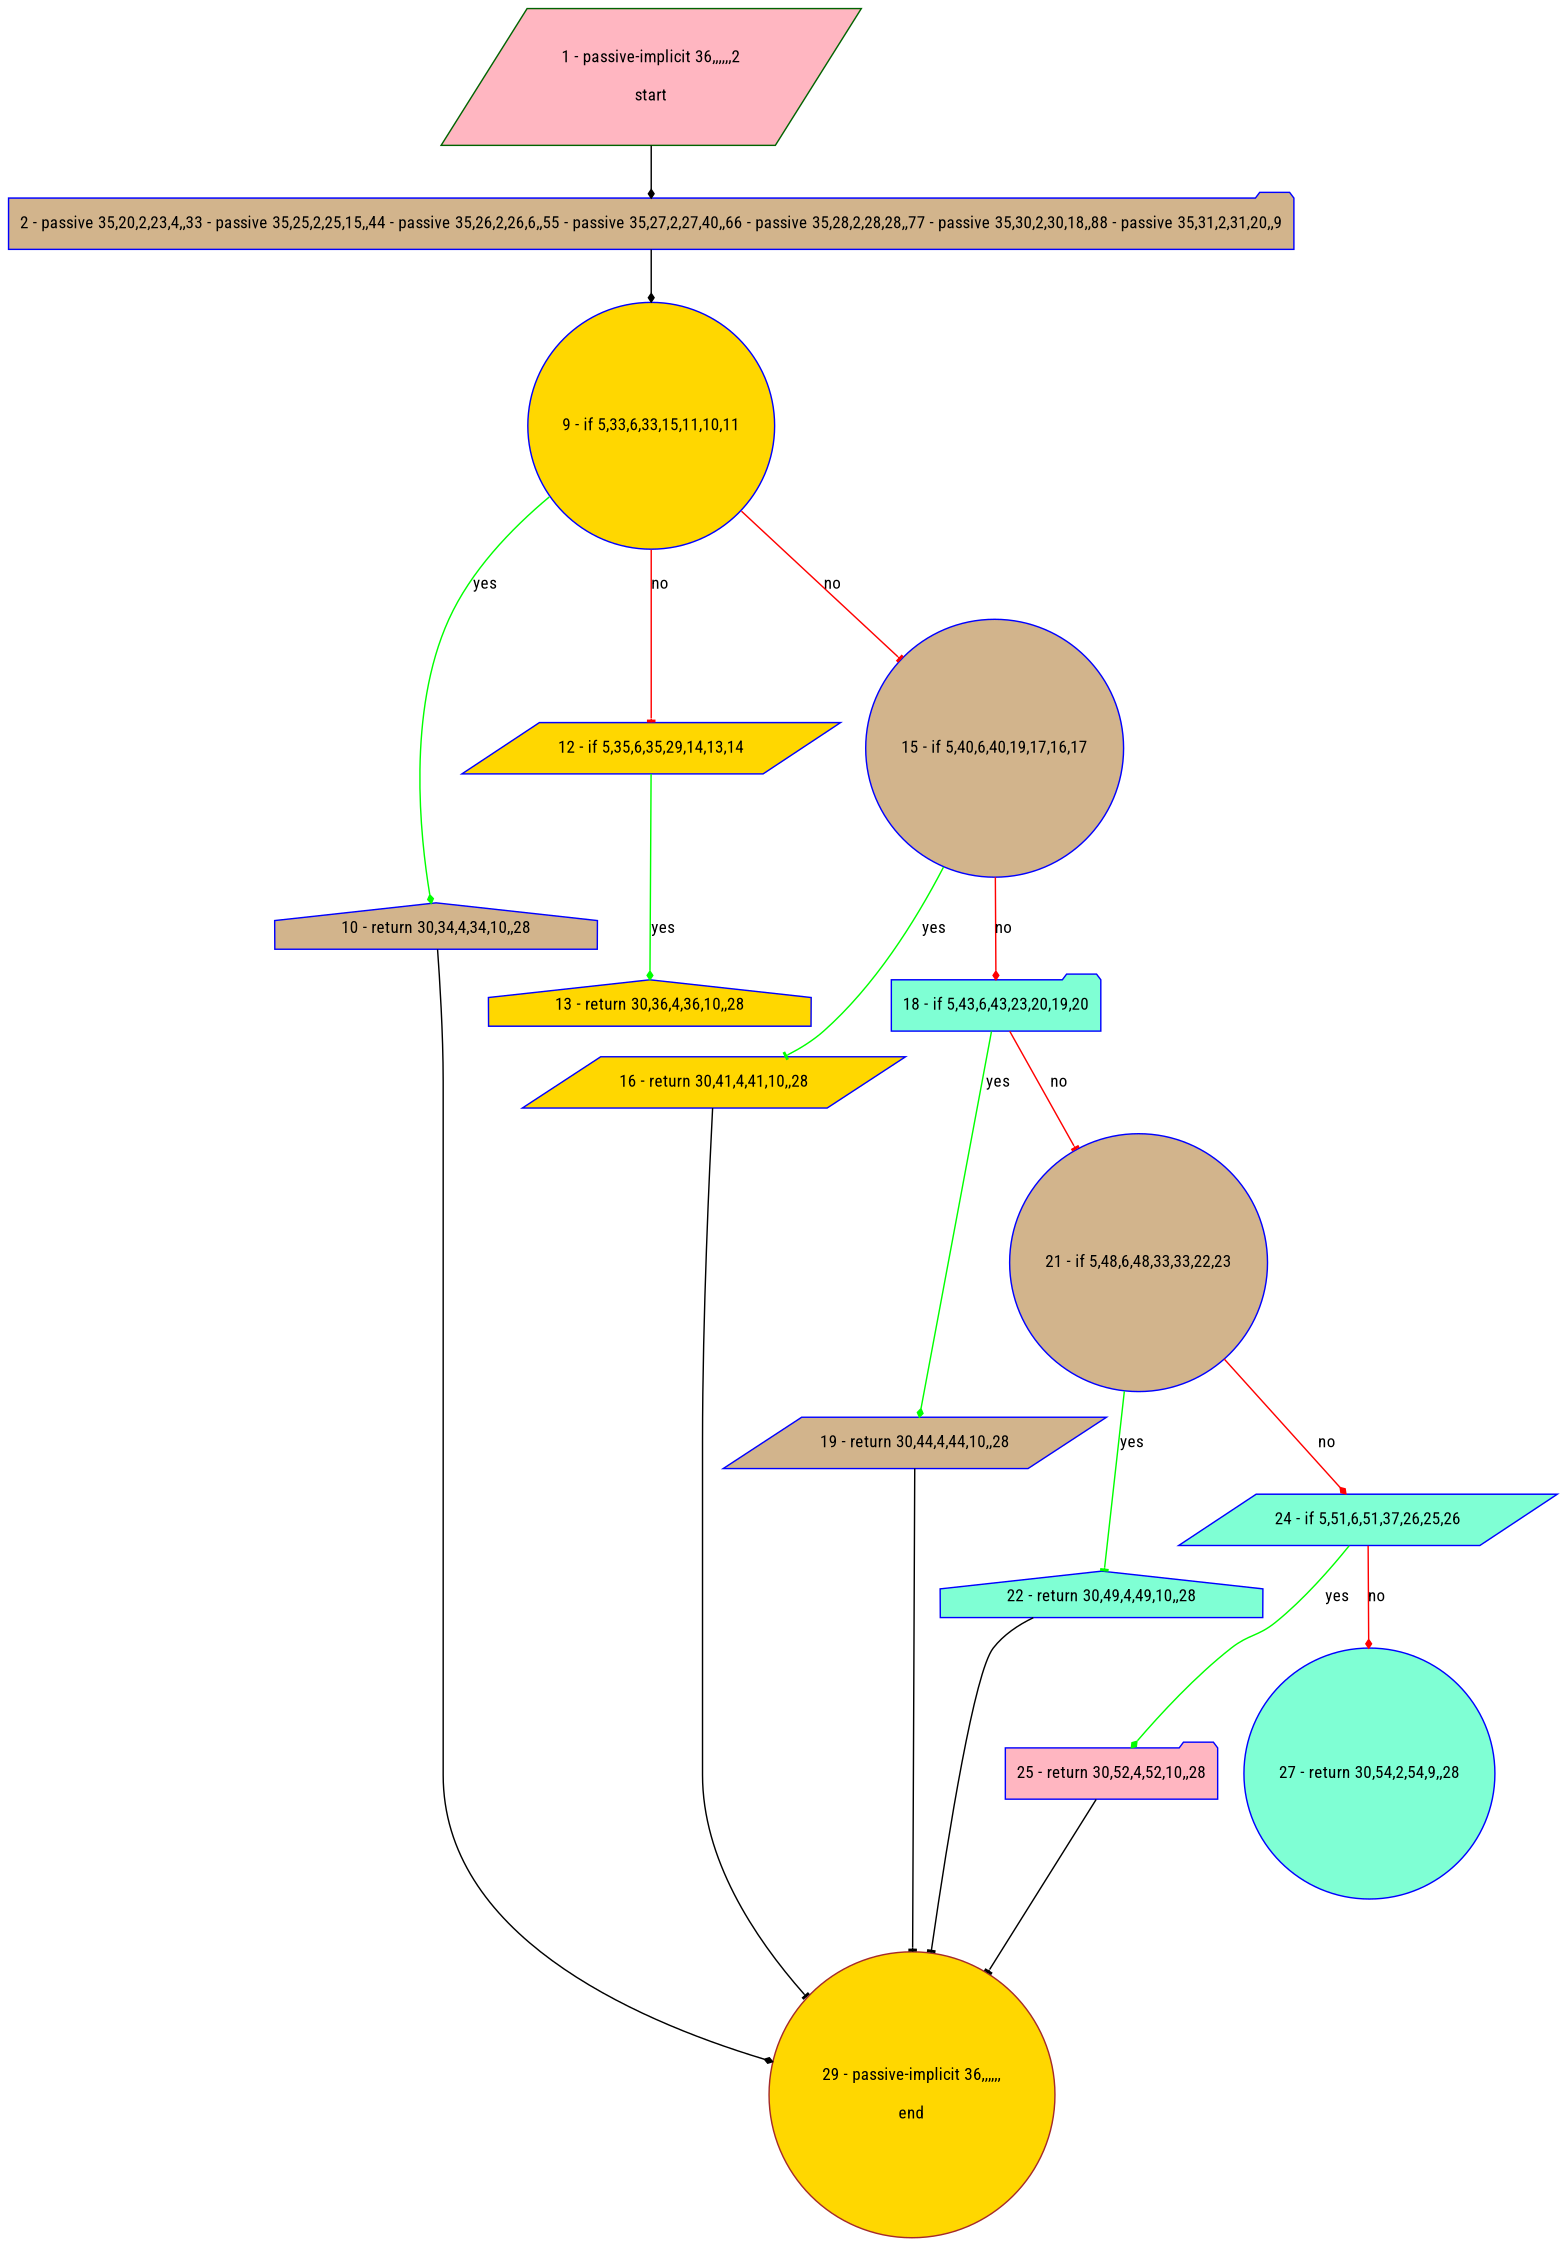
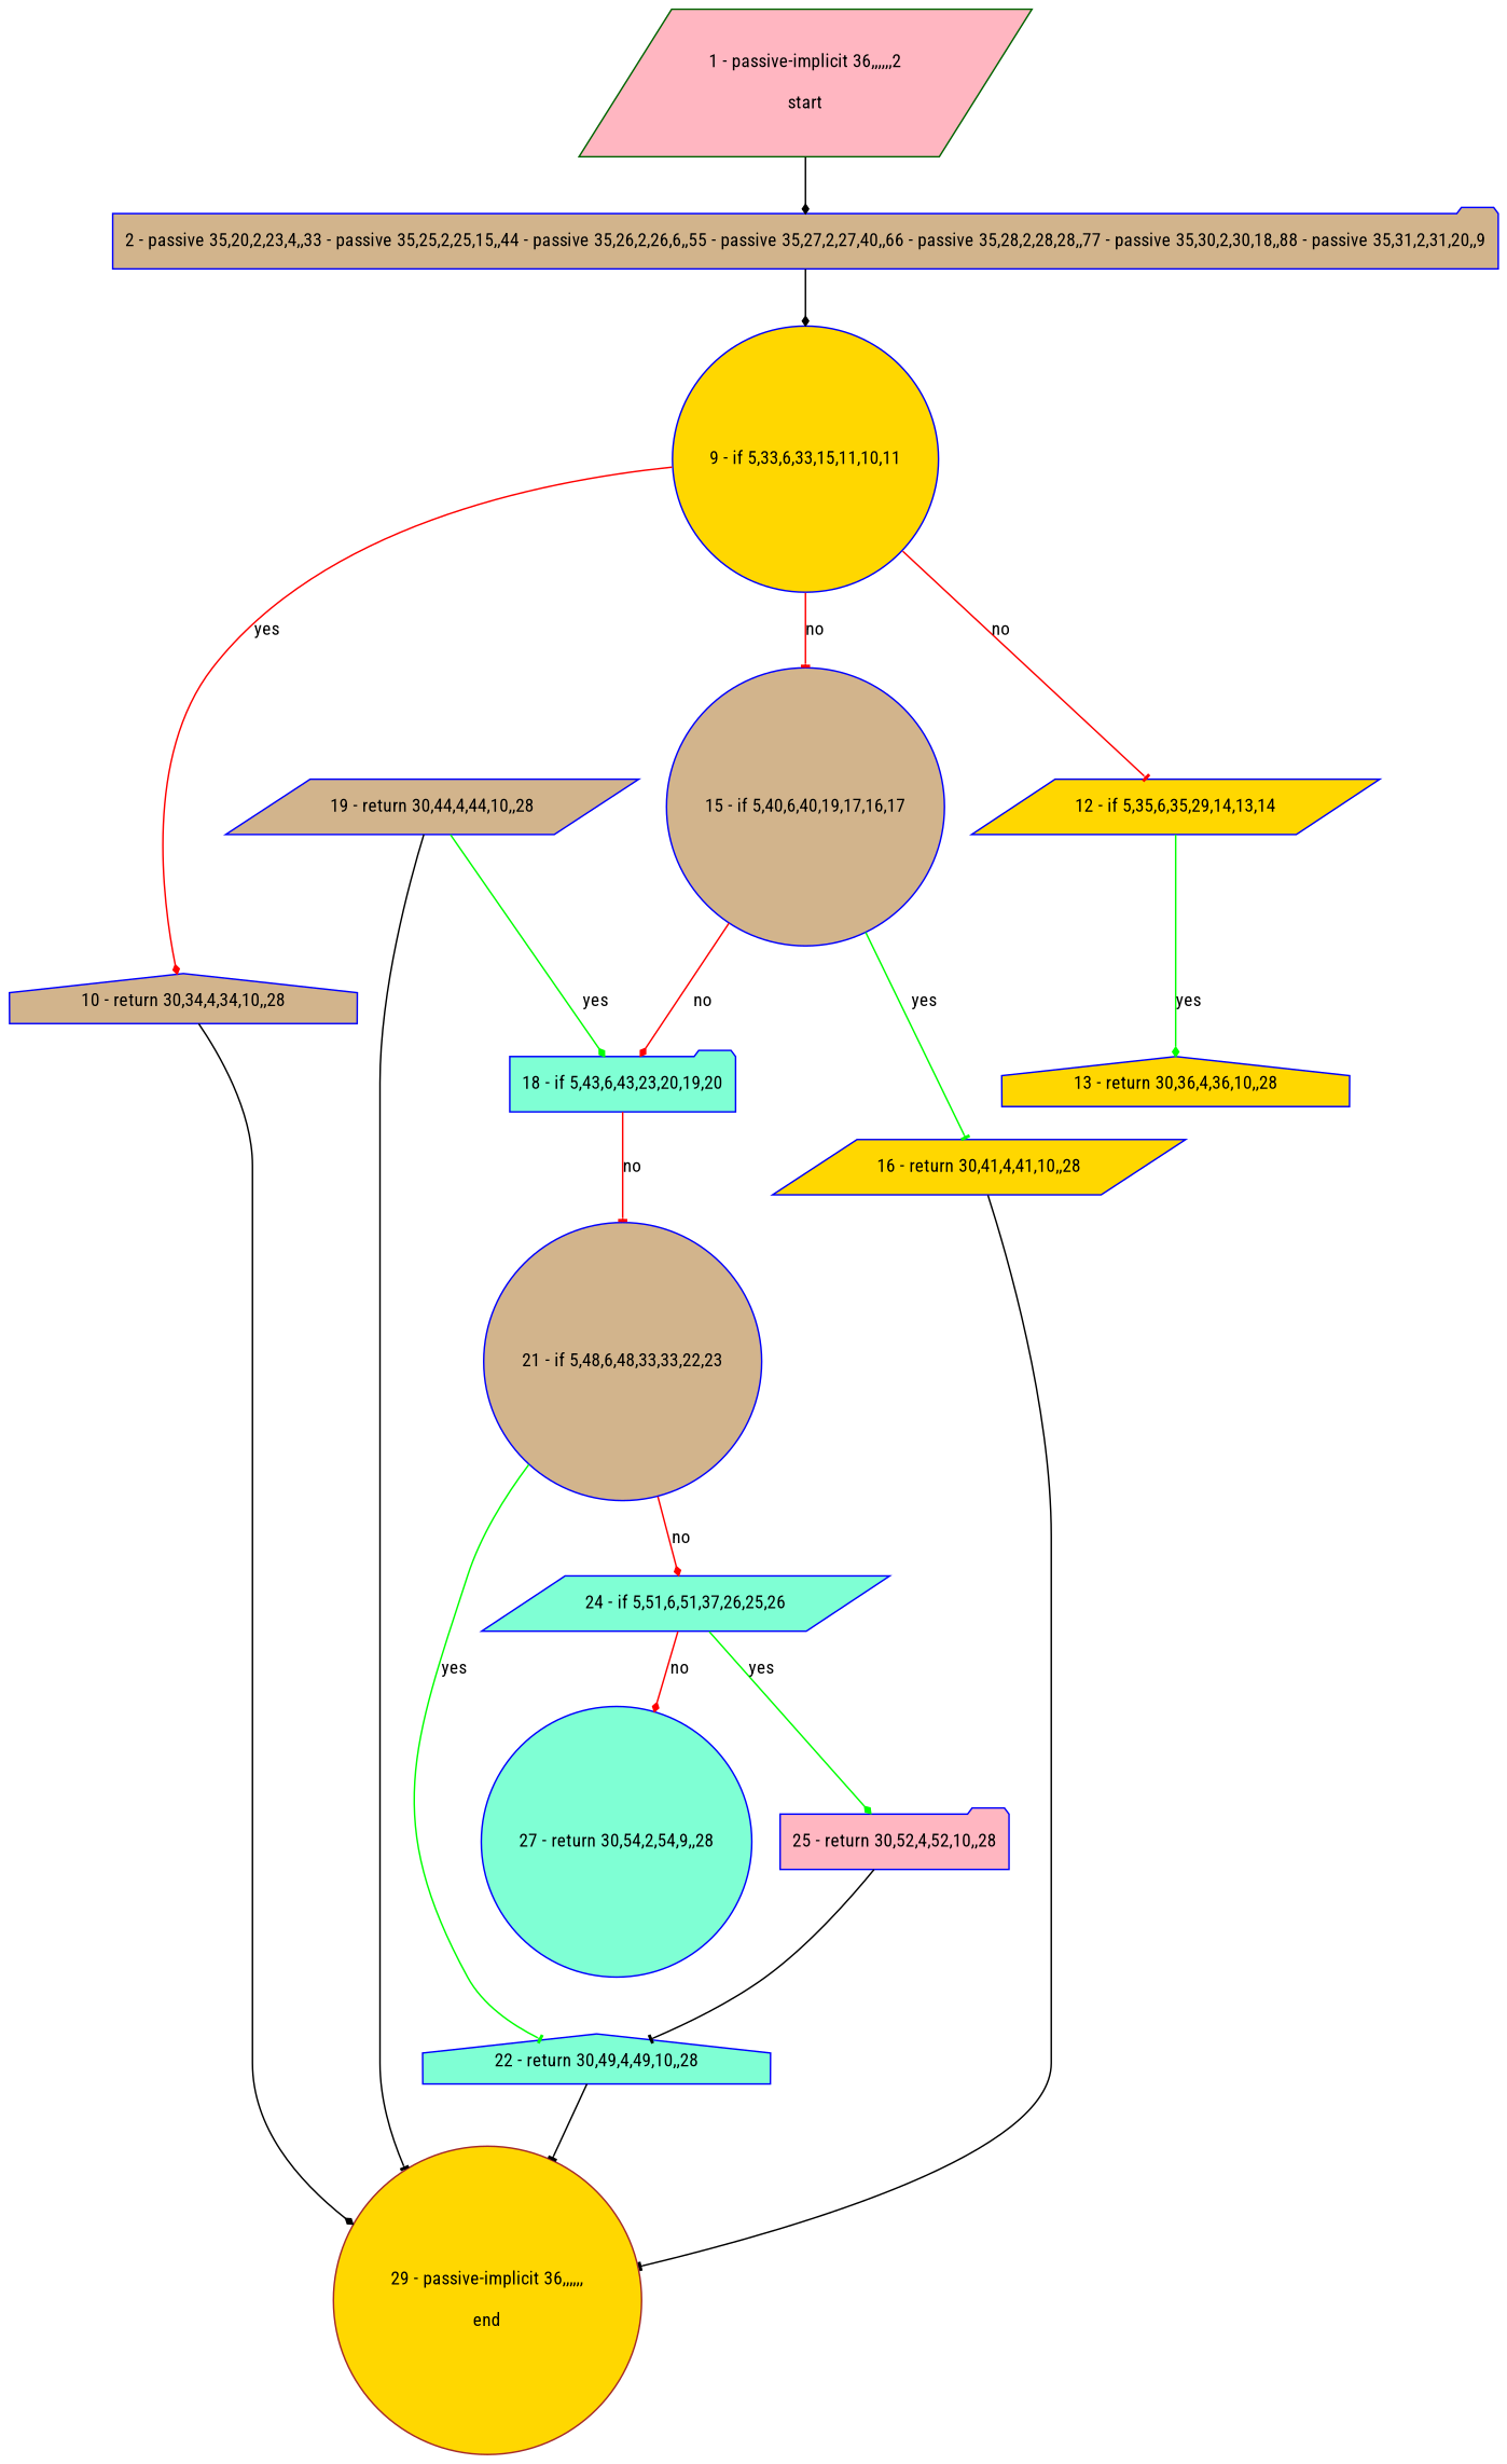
  digraph {
    bgcolor=white
    compound=true
    fillcolor="#FFFFCC"
    fontname="Roboto Condensed"
    fontsize=12
    pack=true
    packmode=clust
    style="rounded,filled"
    node [color="#0000ff" compound=true fillcolor=tan fixedsize=false fontname="Roboto Condensed" fontsize=12 node_initialized=no shape=circle style=filled]
    edge [arrowhead=diamond arrowsize=0.5 arrowtail=none color="#000000" compound=true dir=forward fontcolor=black fontname="Roboto Condensed" fontsize=12]
    n1 [label="2 - passive 35,20,2,23,4,,33 - passive 35,25,2,25,15,,44 - passive 35,26,2,26,6,,55 - passive 35,27,2,27,40,,66 - passive 35,28,2,28,28,,77 - passive 35,30,2,30,18,,88 - passive 35,31,2,31,20,,9" shape=folder]
    n2 [fillcolor=gold label="9 - if 5,33,6,33,15,11,10,11"]
    n3 [label="10 - return 30,34,4,34,10,,28" shape=house]
    n4 [fillcolor=gold label="12 - if 5,35,6,35,29,14,13,14" shape=parallelogram]
    n5 [label="15 - if 5,40,6,40,19,17,16,17"]
    n6 [color="#006400" fillcolor=lightpink label="1 - passive-implicit 36,,,,,,2\n\nstart" shape=parallelogram]
    n7 [color="#a52a2a" fillcolor=gold label="29 - passive-implicit 36,,,,,,\n\nend"]
    n8 [fillcolor=gold label="13 - return 30,36,4,36,10,,28" shape=house]
    n9 [fillcolor=gold label="16 - return 30,41,4,41,10,,28" shape=parallelogram]
    n10 [fillcolor=aquamarine label="18 - if 5,43,6,43,23,20,19,20" shape=folder]
    n11 [label="19 - return 30,44,4,44,10,,28" shape=parallelogram]
    n12 [label="21 - if 5,48,6,48,33,33,22,23"]
    n13 [fillcolor=aquamarine label="22 - return 30,49,4,49,10,,28" shape=house]
    n14 [fillcolor=aquamarine label="24 - if 5,51,6,51,37,26,25,26" shape=parallelogram]
    n15 [fillcolor=lightpink label="25 - return 30,52,4,52,10,,28" shape=folder]
    n16 [fillcolor=aquamarine label="27 - return 30,54,2,54,9,,28"]
    n1 -> n2
-   n2 -> n3 [color="#00ff00" label=yes]
+   n2 -> n3 [color="#ff0000" label=yes]
    n2 -> n4 [arrowhead=tee color="#ff0000" label=no]
    n2 -> n5 [arrowhead=tee color="#ff0000" label=no]
    n3 -> n7
    n4 -> n8 [color="#00ff00" label=yes]
    n5 -> n9 [arrowhead=tee color="#00ff00" label=yes]
    n5 -> n10 [color="#ff0000" label=no]
    n6 -> n1
    n9 -> n7 [arrowhead=tee]
-   n10 -> n11 [color="#00ff00" label=yes]
+   n11 -> n10 [color="#00ff00" label=yes]
    n10 -> n12 [arrowhead=tee color="#ff0000" label=no]
    n11 -> n7 [arrowhead=tee]
    n12 -> n13 [arrowhead=tee color="#00ff00" label=yes]
    n12 -> n14 [color="#ff0000" label=no]
    n13 -> n7 [arrowhead=tee]
    n14 -> n15 [color="#00ff00" label=yes]
    n14 -> n16 [color="#ff0000" label=no]
-   n15 -> n7 [arrowhead=tee]
+   n15 -> n13 [arrowhead=tee]
  }
